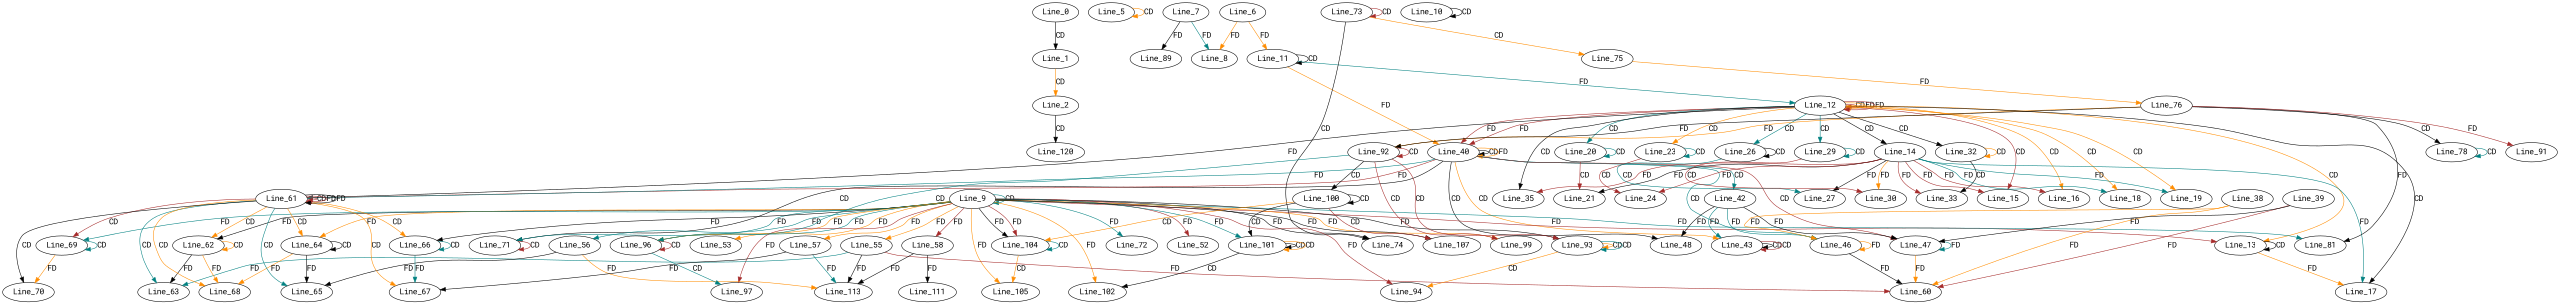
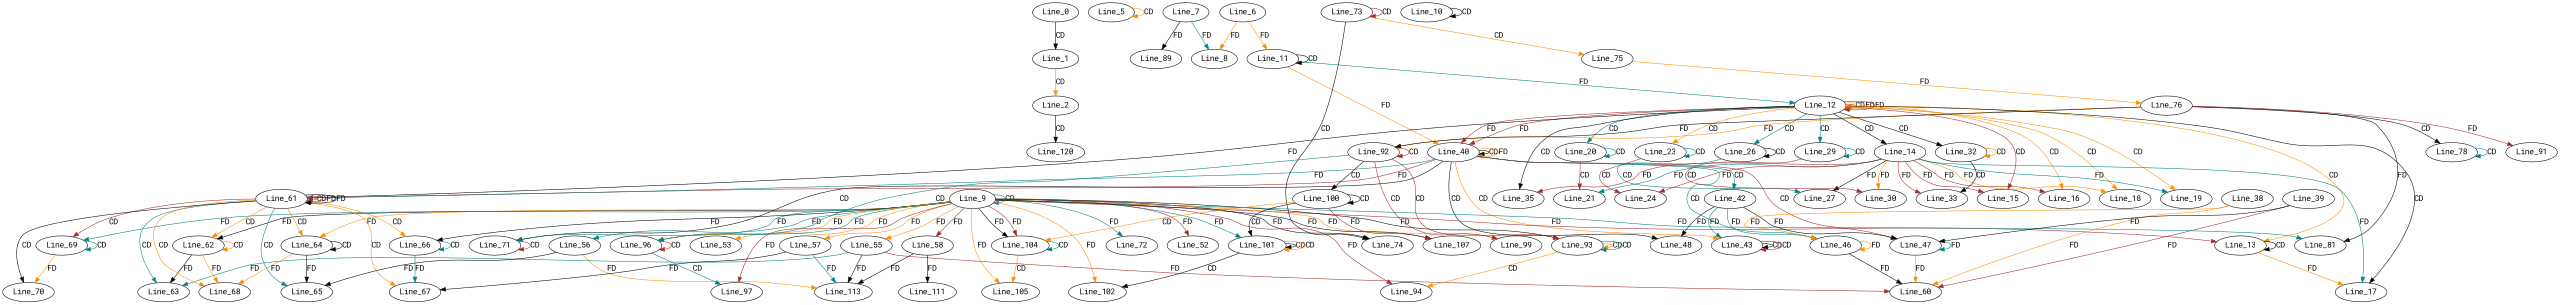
  digraph {
    fontname="Roboto Mono"
    node [fontname="Roboto Mono"]
    edge [color=black fontname="Roboto Mono"]
    Line_0
    Line_1
    Line_2
    Line_120
    Line_5
    Line_6
    Line_8
    Line_11
    Line_12
    Line_40
    Line_7
    Line_89
    Line_9
    Line_13
    n15 [label=Line_71]
    Line_52
    Line_53
    Line_55
    Line_56
    Line_57
    Line_58
    Line_62
    Line_64
    Line_66
    Line_69
    Line_72
    Line_74
    Line_81
    Line_93
    Line_94
    Line_96
    Line_97
    Line_99
    Line_101
    Line_102
    Line_104
    Line_105
    Line_107
    Line_17
    Line_60
    Line_63
    Line_113
    Line_65
    Line_67
    Line_111
    Line_68
    Line_70
    Line_10
    Line_14
    Line_15
    Line_16
    Line_18
    Line_19
    Line_20
    Line_23
    Line_26
    Line_29
    Line_32
    Line_35
    Line_61
    Line_42
    Line_43
    Line_46
    Line_47
    Line_48
    Line_21
    Line_24
    Line_27
    Line_30
    Line_33
    Line_38
    Line_39
    Line_73
    Line_75
    Line_76
    Line_78
    Line_91
    Line_92
    Line_100
    Line_0 -> Line_1 [label=CD]
    Line_1 -> Line_2 [color=darkorange label=CD]
    Line_2 -> Line_120 [label=CD]
    Line_5 -> Line_5 [color=darkorange label=CD]
    Line_6 -> Line_8 [color=darkorange label=FD]
    Line_6 -> Line_11 [color=darkorange label=FD]
    Line_11 -> Line_11 [label=CD]
    Line_11 -> Line_12 [color=teal label=FD]
    Line_11 -> Line_40 [color=darkorange label=FD]
    Line_12 -> Line_12 [color=brown label=CD]
    Line_12 -> Line_12 [color=darkorange label=FD]
    Line_12 -> Line_12 [color=brown label=FD]
    Line_12 -> Line_40 [color=brown label=FD]
    Line_12 -> Line_40 [color=brown label=FD]
    Line_12 -> Line_13 [color=darkorange label=CD]
    Line_12 -> Line_17 [label=CD]
    Line_12 -> Line_14 [label=CD]
    Line_12 -> Line_15 [color=brown label=CD]
    Line_12 -> Line_16 [color=darkorange label=CD]
    Line_12 -> Line_18 [color=darkorange label=CD]
    Line_12 -> Line_19 [color=darkorange label=CD]
    Line_12 -> Line_20 [color=teal label=CD]
    Line_12 -> Line_23 [color=darkorange label=CD]
    Line_12 -> Line_26 [color=teal label=CD]
    Line_12 -> Line_29 [color=teal label=CD]
    Line_12 -> Line_32 [label=CD]
    Line_12 -> Line_35 [label=CD]
    Line_12 -> Line_61 [label=FD]
    Line_40 -> Line_40 [label=CD]
    Line_40 -> Line_40 [color=darkorange label=FD]
    Line_40 -> n15 [label=CD]
    Line_40 -> Line_61 [color=brown label=FD]
    Line_40 -> Line_61 [color=teal label=FD]
    Line_40 -> Line_42 [color=teal label=CD]
    Line_40 -> Line_43 [color=darkorange label=CD]
    Line_40 -> Line_46 [color=teal label=CD]
    Line_40 -> Line_47 [color=brown label=CD]
    Line_40 -> Line_48 [label=CD]
    Line_7 -> Line_8 [color=teal label=FD]
    Line_7 -> Line_89 [label=FD]
    Line_9 -> Line_9 [color=teal label=CD]
    Line_9 -> Line_13 [color=brown label=FD]
    Line_9 -> n15 [color=teal label=FD]
    Line_9 -> Line_52 [color=brown label=FD]
    Line_9 -> Line_53 [color=darkorange label=FD]
    Line_9 -> Line_55 [color=darkorange label=FD]
    Line_9 -> Line_56 [color=teal label=FD]
    Line_9 -> Line_57 [color=darkorange label=FD]
    Line_9 -> Line_58 [color=brown label=FD]
    Line_9 -> Line_62 [label=FD]
    Line_9 -> Line_64 [color=darkorange label=FD]
    Line_9 -> Line_66 [label=FD]
    Line_9 -> Line_69 [color=teal label=FD]
    Line_9 -> Line_72 [color=teal label=FD]
    Line_9 -> Line_74 [label=FD]
    Line_9 -> Line_81 [color=teal label=FD]
    Line_9 -> Line_93 [label=FD]
    Line_9 -> Line_94 [color=brown label=FD]
    Line_9 -> Line_96 [color=teal label=FD]
    Line_9 -> Line_96 [color=darkorange label=FD]
    Line_9 -> Line_97 [color=brown label=FD]
    Line_9 -> Line_99 [color=darkorange label=FD]
    Line_9 -> Line_101 [color=teal label=FD]
    Line_9 -> Line_102 [color=darkorange label=FD]
    Line_9 -> Line_104 [color=brown label=FD]
    Line_9 -> Line_104 [label=FD]
    Line_9 -> Line_105 [color=darkorange label=FD]
    Line_9 -> Line_107 [label=FD]
    Line_13 -> Line_13 [label=CD]
    Line_13 -> Line_17 [color=darkorange label=FD]
    n15 -> n15 [color=brown label=CD]
    Line_55 -> Line_60 [color=brown label=FD]
    Line_55 -> Line_63 [color=teal label=FD]
    Line_55 -> Line_113 [label=FD]
    Line_56 -> Line_113 [color=darkorange label=FD]
    Line_56 -> Line_65 [label=FD]
    Line_57 -> Line_113 [color=teal label=FD]
    Line_57 -> Line_67 [label=FD]
    Line_58 -> Line_113 [label=FD]
    Line_58 -> Line_111 [label=FD]
    Line_62 -> Line_62 [color=darkorange label=CD]
    Line_62 -> Line_63 [label=FD]
    Line_62 -> Line_68 [color=darkorange label=FD]
    Line_64 -> Line_64 [label=CD]
    Line_64 -> Line_65 [label=FD]
    Line_64 -> Line_68 [color=darkorange label=FD]
    Line_66 -> Line_66 [color=teal label=CD]
    Line_66 -> Line_67 [color=teal label=FD]
    Line_69 -> Line_69 [color=teal label=CD]
    Line_69 -> Line_70 [color=darkorange label=FD]
    Line_93 -> Line_93 [color=darkorange label=CD]
    Line_93 -> Line_93 [color=teal label=CD]
    Line_93 -> Line_94 [color=darkorange label=CD]
    Line_96 -> Line_96 [color=brown label=CD]
    Line_96 -> Line_97 [color=teal label=CD]
    Line_101 -> Line_101 [label=CD]
    Line_101 -> Line_101 [color=darkorange label=CD]
    Line_101 -> Line_102 [label=CD]
    Line_104 -> Line_104 [color=teal label=CD]
    Line_104 -> Line_105 [color=darkorange label=CD]
    Line_10 -> Line_10 [label=CD]
    Line_14 -> Line_17 [color=teal label=FD]
    Line_14 -> Line_15 [color=brown label=FD]
    Line_14 -> Line_16 [color=brown label=FD]
-   Line_14 -> Line_18 [color=teal label=FD]
+   Line_14 -> Line_18 [color=darkorange label=FD]
    Line_14 -> Line_19 [color=teal label=FD]
    Line_14 -> Line_35 [color=brown label=FD]
-   Line_14 -> Line_21 [label=FD]
+   Line_14 -> Line_21 [color=teal label=FD]
    Line_14 -> Line_24 [color=brown label=FD]
    Line_14 -> Line_27 [label=FD]
    Line_14 -> Line_30 [color=darkorange label=FD]
    Line_14 -> Line_33 [color=brown label=FD]
    Line_20 -> Line_20 [color=teal label=CD]
    Line_20 -> Line_21 [color=brown label=CD]
    Line_23 -> Line_23 [color=teal label=CD]
    Line_23 -> Line_24 [color=brown label=CD]
    Line_26 -> Line_26 [label=CD]
    Line_26 -> Line_27 [color=teal label=CD]
    Line_29 -> Line_29 [color=teal label=CD]
    Line_29 -> Line_30 [color=brown label=CD]
    Line_32 -> Line_32 [color=darkorange label=CD]
    Line_32 -> Line_33 [label=CD]
    Line_61 -> Line_62 [color=darkorange label=CD]
    Line_61 -> Line_64 [color=darkorange label=CD]
    Line_61 -> Line_66 [color=darkorange label=CD]
    Line_61 -> Line_69 [color=brown label=CD]
    Line_61 -> Line_63 [color=teal label=CD]
    Line_61 -> Line_65 [color=teal label=CD]
    Line_61 -> Line_67 [color=darkorange label=CD]
    Line_61 -> Line_68 [color=darkorange label=CD]
    Line_61 -> Line_70 [label=CD]
    Line_61 -> Line_61 [color=brown label=CD]
    Line_61 -> Line_61 [color=brown label=FD]
    Line_61 -> Line_61 [label=FD]
    Line_42 -> Line_43 [color=teal label=FD]
    Line_42 -> Line_46 [color=teal label=FD]
    Line_42 -> Line_47 [label=FD]
    Line_42 -> Line_48 [label=FD]
    Line_43 -> Line_43 [label=CD]
    Line_43 -> Line_43 [color=brown label=CD]
    Line_46 -> Line_60 [label=FD]
    Line_46 -> Line_46 [color=darkorange label=FD]
    Line_47 -> Line_60 [color=darkorange label=FD]
    Line_47 -> Line_47 [color=teal label=FD]
    Line_38 -> Line_60 [color=darkorange label=FD]
    Line_38 -> Line_46 [color=darkorange label=FD]
    Line_39 -> Line_60 [color=brown label=FD]
    Line_39 -> Line_47 [label=FD]
    Line_73 -> Line_74 [label=CD]
    Line_73 -> Line_73 [color=brown label=CD]
    Line_73 -> Line_75 [color=darkorange label=CD]
    Line_75 -> Line_76 [color=darkorange label=FD]
    Line_76 -> Line_81 [label=FD]
    Line_76 -> Line_78 [label=CD]
    Line_76 -> Line_91 [color=brown label=FD]
    Line_76 -> Line_92 [color=darkorange label=FD]
    Line_76 -> Line_92 [label=FD]
    Line_78 -> Line_78 [color=teal label=CD]
    Line_92 -> Line_93 [color=brown label=CD]
    Line_92 -> Line_96 [color=teal label=CD]
    Line_92 -> Line_99 [color=brown label=CD]
    Line_92 -> Line_92 [color=brown label=CD]
    Line_92 -> Line_100 [label=CD]
    Line_100 -> Line_101 [label=CD]
    Line_100 -> Line_104 [color=darkorange label=CD]
-   Line_100 -> Line_107 [color=brown label=CD]
+   Line_100 -> Line_107 [color=brown label=FD]
    Line_100 -> Line_100 [label=CD]
  }
